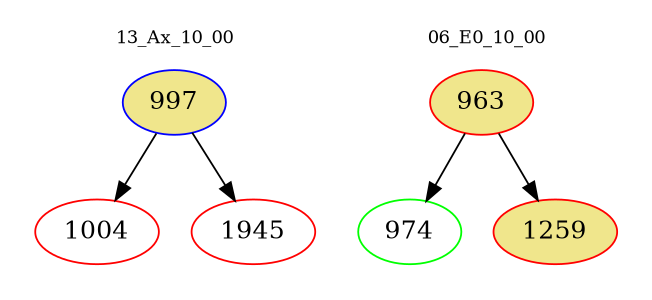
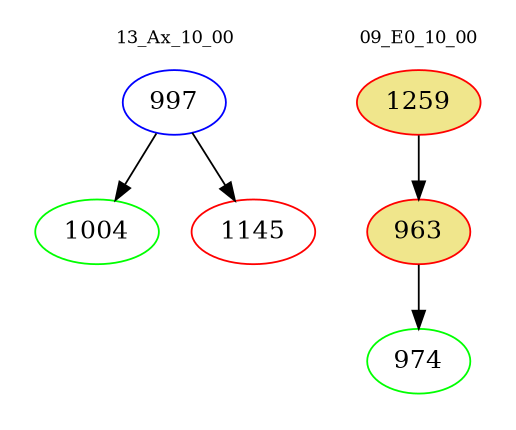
  digraph {
    node [color=red fillcolor=khaki style=filled]
    edge [color=black]
-   n1 [color=blue label=997]
-   n2 [fillcolor=white label=1004]
-   n3 [fillcolor=white label=1945]
+   n1 [color=blue fillcolor=white label=997]
+   n2 [color=green fillcolor=white label=1004]
+   n3 [fillcolor=white label=1145]
    n4 [label=963]
    n5 [color=green fillcolor=white label=974]
    n6 [label=1259]
    subgraph cluster_1 {
      color=white
      fontsize=10
      label="13_Ax_10_00"
      n1
      n2
      n3
    }
    subgraph cluster_2 {
      color=white
      fontsize=10
-     label="06_E0_10_00"
+     label="09_E0_10_00"
      n4
      n5
      n6
    }
    n1 -> n2
    n1 -> n3
    n4 -> n5
-   n4 -> n6
+   n6 -> n4
  }
